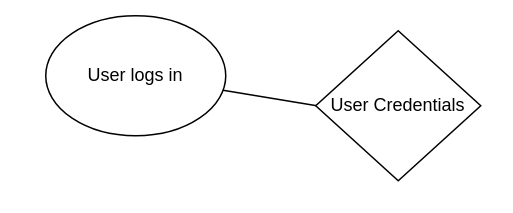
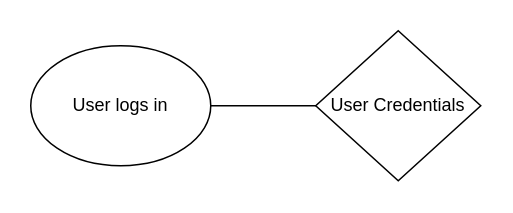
  <mxCell id="0" />
  <mxCell id="1" parent="0" />
- <mxCell id="2" value="User logs in" style="ellipse;whiteSpace=wrap;html=1;" vertex="1" parent="1"><mxGeometry x="30" y="10" width="120" height="80" as="geometry" /></mxCell>
+ <mxCell id="2" value="User logs in" style="ellipse;whiteSpace=wrap;html=1;" vertex="1" parent="1"><mxGeometry x="20" y="30" width="120" height="80" as="geometry" /></mxCell>
  <mxCell id="3" value="" style="endArrow=none;html=1;" edge="1" parent="1" source="2"><mxGeometry width="50" height="50" relative="1" as="geometry"><mxPoint x="140" y="120" as="sourcePoint" /><mxPoint x="210.711" y="70" as="targetPoint" /></mxGeometry></mxCell>
  <mxCell id="4" value="User Credentials&lt;br&gt;" style="rhombus;whiteSpace=wrap;html=1;" vertex="1" parent="1"><mxGeometry x="210" y="20" width="110" height="100" as="geometry" /></mxCell>
